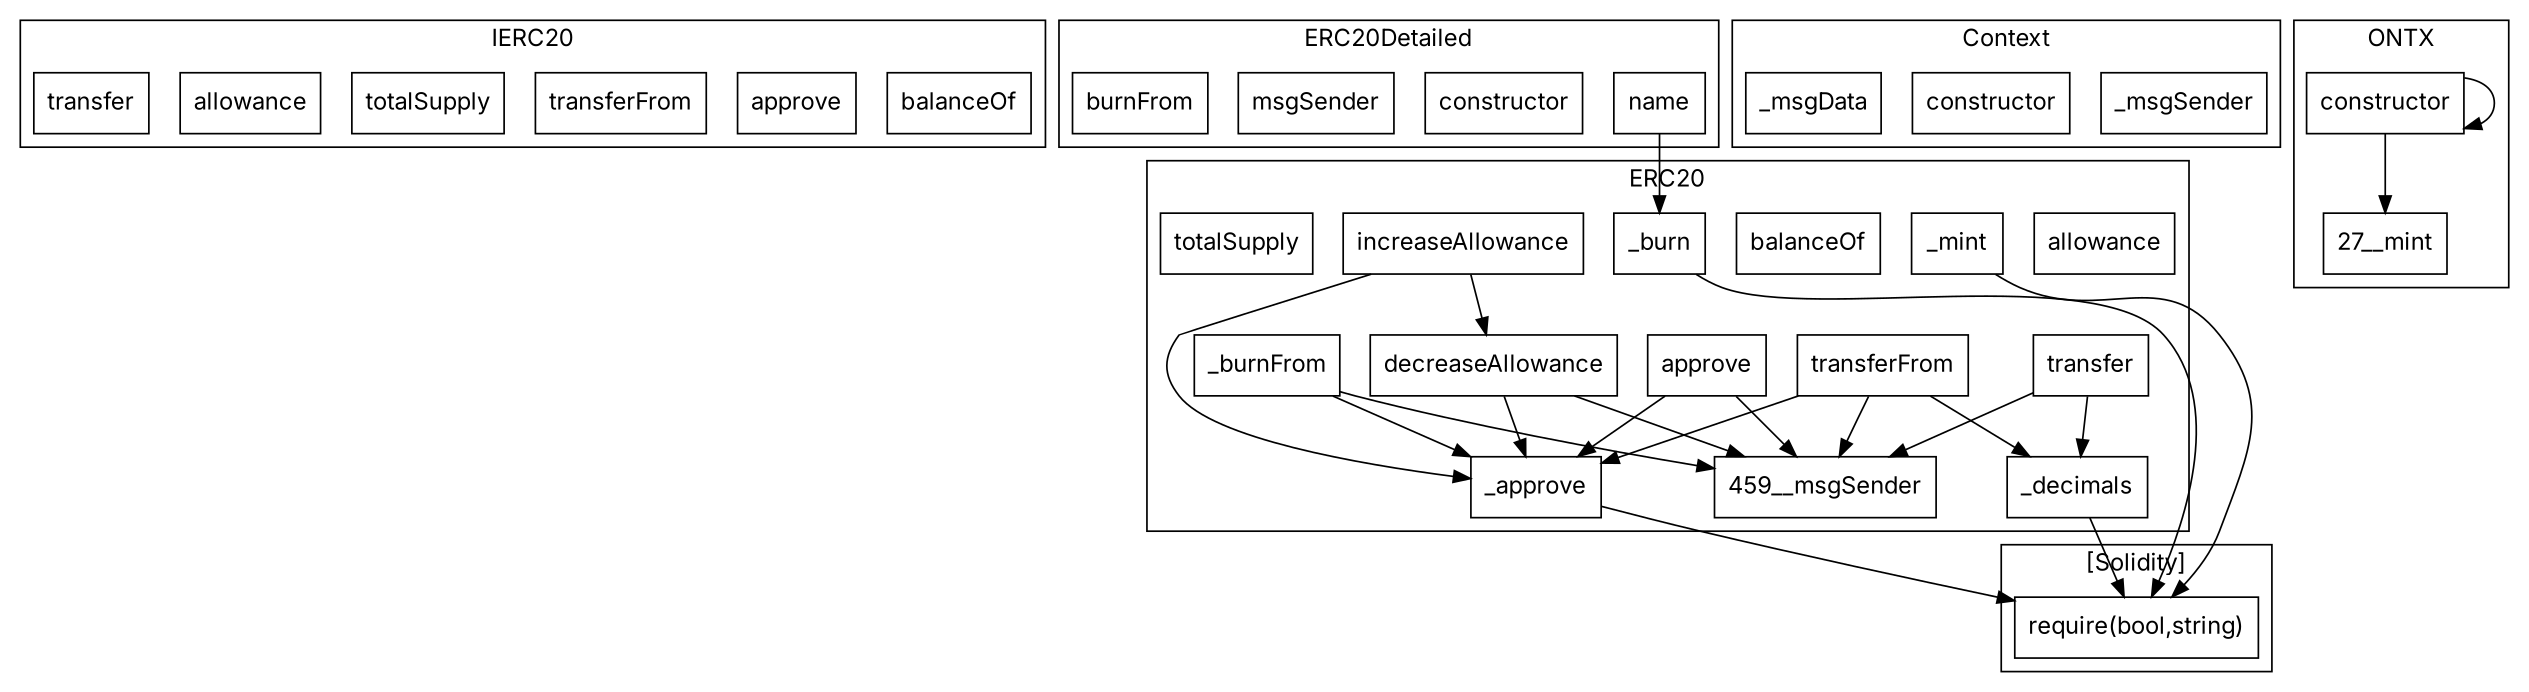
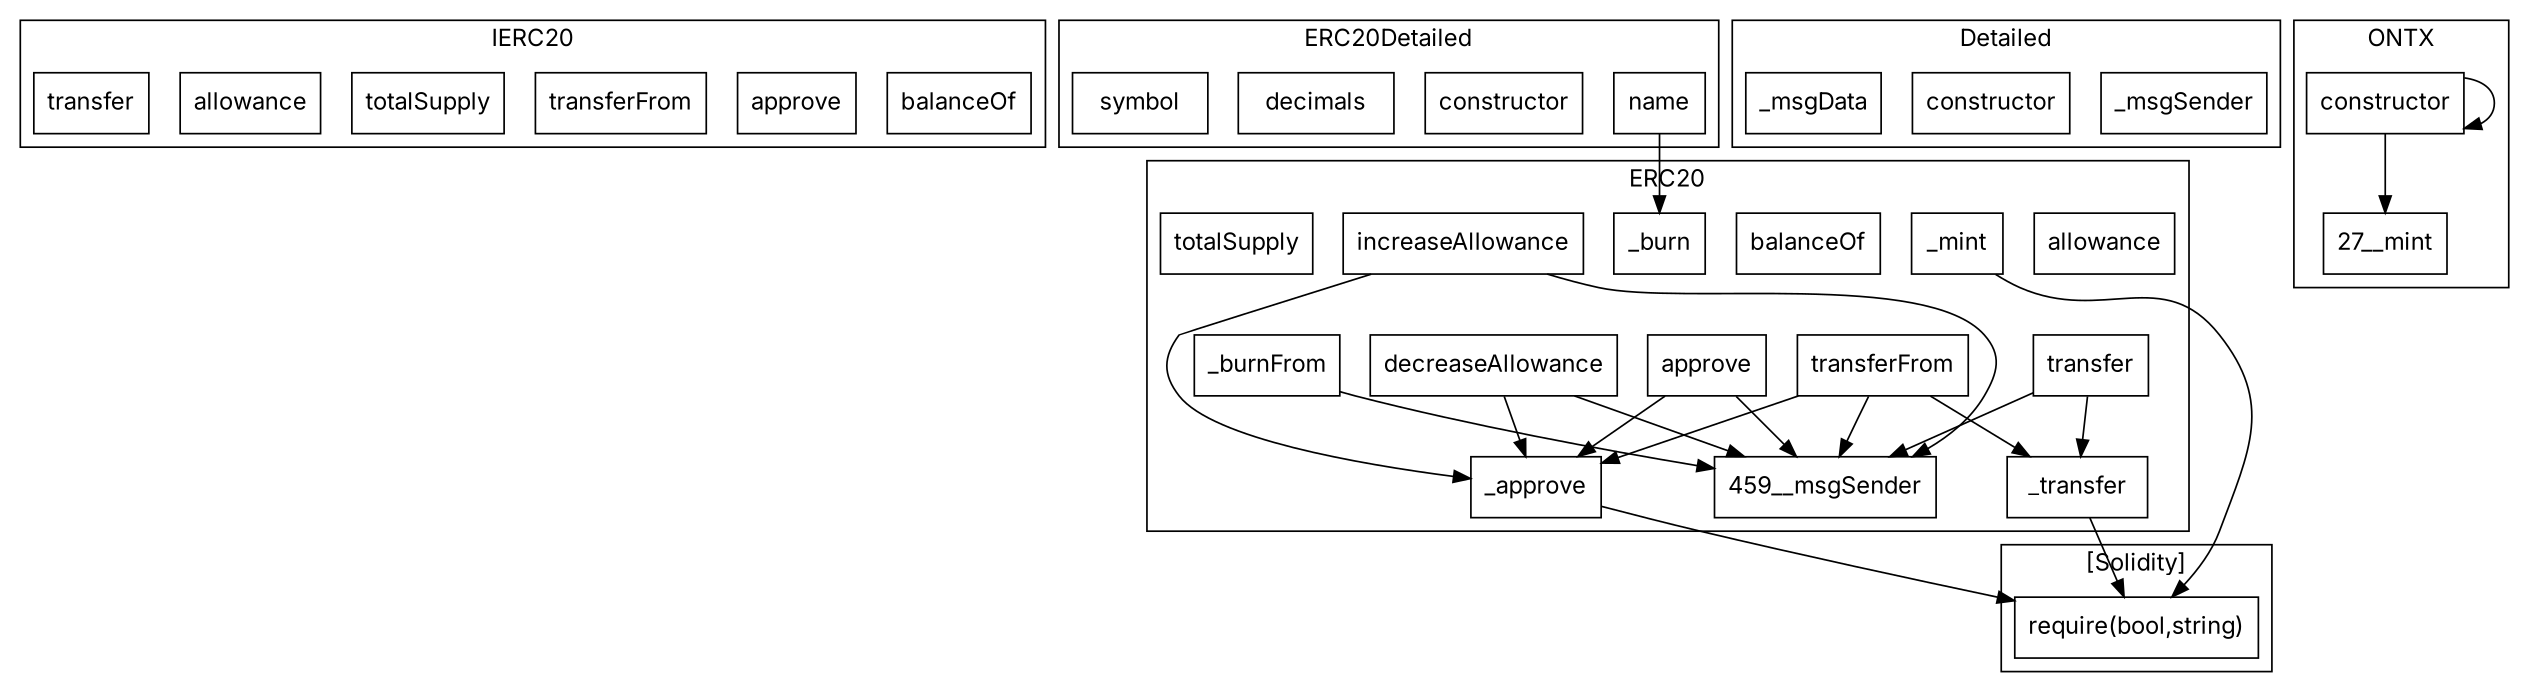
  strict digraph {
    fontname=Inter
    rankdir=TB
    node [fontname=Inter shape=box]
    edge [fontname=Inter]
    n1 [label=balanceOf]
    n2 [label=approve]
    n3 [label=transferFrom]
    n4 [label=totalSupply]
    n5 [label=allowance]
    n6 [label=transfer]
    n7 [label=name]
    n8 [label=constructor]
-   n9 [label=msgSender]
-   n10 [label=burnFrom]
+   n9 [label=decimals]
+   n10 [label=symbol]
    n11 [label=_approve]
    n12 [label=allowance]
    n13 [label=approve]
    "459__msgSender"
-   n15 [label=_decimals]
+   n15 [label=_transfer]
    n16 [label=_burn]
    n17 [label=_burnFrom]
    n18 [label=transfer]
    n19 [label=decreaseAllowance]
    n20 [label=balanceOf]
    n21 [label=_mint]
    n22 [label=increaseAllowance]
    n23 [label=transferFrom]
    n24 [label=totalSupply]
    n25 [label=_msgSender]
    n26 [label=constructor]
    n27 [label=_msgData]
    n28 [label=constructor]
    "27__mint"
    "require(bool,string)"
    subgraph cluster_1 {
      label=IERC20
      n1
      n2
      n3
      n4
      n5
      n6
    }
    subgraph cluster_2 {
      label=ERC20Detailed
      n7
      n8
      n9
      n10
    }
    subgraph cluster_3 {
      label=ERC20
      n11
      n12
      n13
      "459__msgSender"
      n15
      n16
      n17
      n18
      n19
      n20
      n21
      n22
      n23
      n24
    }
    subgraph cluster_4 {
-     label=Context
+     label=Detailed
      n25
      n26
      n27
    }
    subgraph cluster_5 {
      label=ONTX
      n28
      "27__mint"
    }
    subgraph cluster_6 {
      label="[Solidity]"
      "require(bool,string)"
    }
    n7 -> n16
    n11 -> "require(bool,string)"
    n13 -> n11
    n13 -> "459__msgSender"
    n15 -> "require(bool,string)"
-   n16 -> "require(bool,string)"
-   n17 -> n11
    n17 -> "459__msgSender"
    n18 -> "459__msgSender"
    n18 -> n15
    n19 -> n11
    n19 -> "459__msgSender"
    n21 -> "require(bool,string)"
    n22 -> n11
-   n22 -> n19
+   n22 -> "459__msgSender"
    n23 -> n11
    n23 -> "459__msgSender"
    n23 -> n15
    n28 -> n28
    n28 -> "27__mint"
  }
